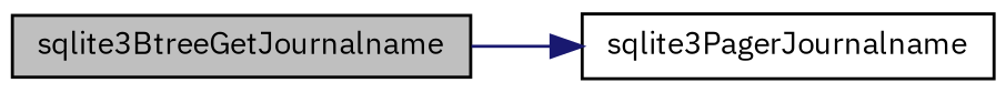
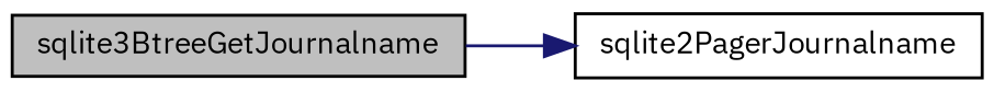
  digraph {
    rankdir=LR
    fontname="IBM Plex Sans"
    node [color=black fontname="IBM Plex Sans" fontsize=10 shape=record style=filled]
    n1 [fillcolor=grey75 fontcolor=black height=0.2 label=sqlite3BtreeGetJournalname width=0.4]
-   n2 [fillcolor=white height=0.2 label=sqlite3PagerJournalname width=0.4]
+   n2 [fillcolor=white height=0.2 label=sqlite2PagerJournalname width=0.4]
    n1 -> n2 [color=midnightblue fontname="IBM Plex Sans" fontsize=10 labelfontname=FreeSans labelfontsize=10 style=solid]
  }
